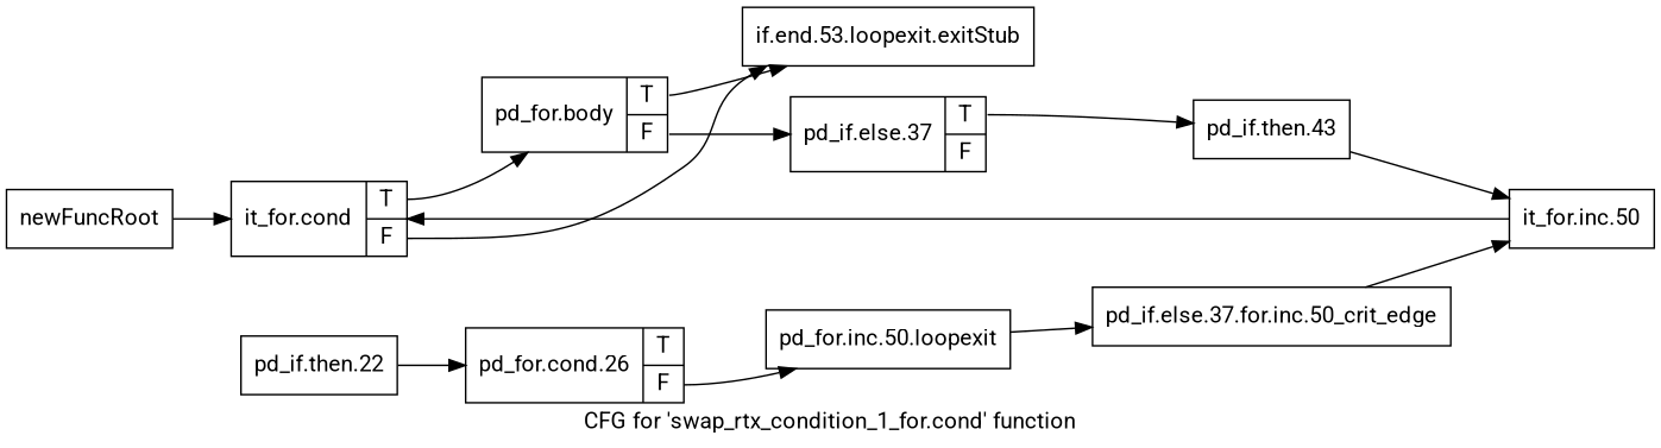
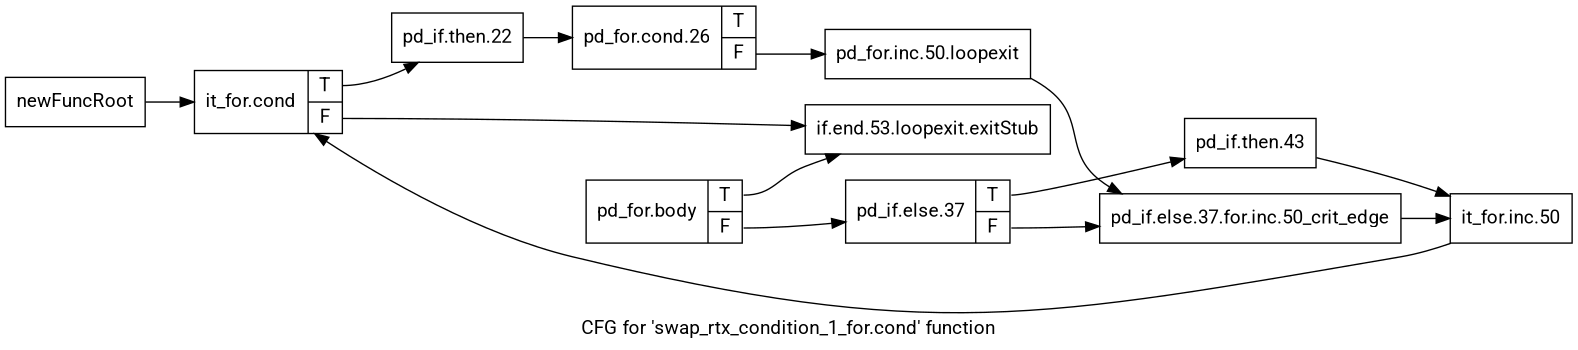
  digraph {
    fontname=Roboto
    label="CFG for 'swap_rtx_condition_1_for.cond' function"
    rankdir=LR
    node [fontname=Roboto shape=record]
    edge [fontname=Roboto]
    n1 [label="{newFuncRoot}"]
    n2 [label="{it_for.cond|{<s0>T|<s1>F}}"]
    n3 [label="{if.end.53.loopexit.exitStub}"]
    n4 [label="{pd_for.body|{<s0>T|<s1>F}}"]
    n5 [label="{pd_if.else.37|{<s0>T|<s1>F}}"]
    n6 [label="{pd_if.then.22}"]
    n7 [label="{pd_for.cond.26|{<s0>T|<s1>F}}"]
    n8 [label="{pd_if.then.43}"]
    n9 [label="{pd_if.else.37.for.inc.50_crit_edge}"]
    n10 [label="{pd_for.inc.50.loopexit}"]
    n11 [label="{it_for.inc.50}"]
    n1 -> n2
    n2 -> n3 [tailport=s1]
-   n2 -> n4 [tailport=s0]
+   n2 -> n6 [tailport=s0]
    n4 -> n3 [tailport=s0]
    n4 -> n5 [tailport=s1]
    n5 -> n8 [tailport=s0]
+   n5 -> n9 [tailport=s1]
    n6 -> n7
    n7 -> n10 [tailport=s1]
    n8 -> n11
    n9 -> n11
    n10 -> n9
    n11 -> n2
  }
